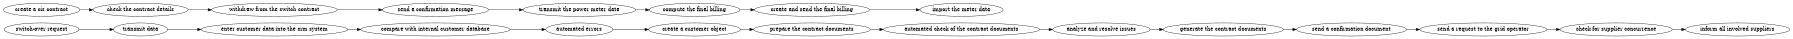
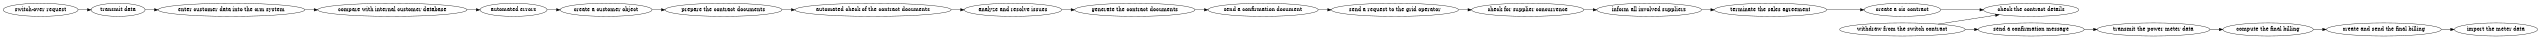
  strict digraph {
    rankdir=LR
    edge [attrs="{'type': 'flow', 'label': 'flow'}"]
    "switch-over request" [attrs="{'type': 'Activity', 'label': 'switch-over request'}"]
    "transmit data" [attrs="{'type': 'Activity', 'label': 'transmit data'}"]
    "enter customer data into the crm system" [attrs="{'type': 'Activity', 'label': 'enter customer data into the crm system'}"]
    "compare with internal customer database" [attrs="{'type': 'Activity', 'label': 'compare with internal customer database'}"]
    n5 [attrs="{'type': 'Activity', 'label': 'correct errors'}" label="automated errors"]
    "create a customer object" [attrs="{'type': 'Activity', 'label': 'create a customer object'}"]
    "prepare the contract documents" [attrs="{'type': 'Activity', 'label': 'prepare the contract documents'}"]
    "automated check of the contract documents" [attrs="{'type': 'Activity', 'label': 'automated check of the contract documents'}"]
    "analyze and resolve issues" [attrs="{'type': 'Activity', 'label': 'analyze and resolve issues'}"]
    "generate the contract documents" [attrs="{'type': 'Activity', 'label': 'generate the contract documents'}"]
    "send a confirmation document" [attrs="{'type': 'Activity', 'label': 'send a confirmation document'}"]
    "send a request to the grid operator" [attrs="{'type': 'Activity', 'label': 'send a request to the grid operator'}"]
    "check for supplier concurrence" [attrs="{'type': 'Activity', 'label': 'check for supplier concurrence'}"]
    "inform all involved suppliers" [attrs="{'type': 'Activity', 'label': 'inform all involved suppliers'}"]
+   "terminate the sales agreement" [attrs="{'type': 'Activity', 'label': 'terminate the sales agreement'}"]
    "create a cis contract" [attrs="{'type': 'Activity', 'label': 'create a cis contract'}"]
    "check the contract details" [attrs="{'type': 'Activity', 'label': 'check the contract details'}"]
    "withdraw from the switch contract" [attrs="{'type': 'Activity', 'label': 'withdraw from the switch contract'}"]
    "send a confirmation message" [attrs="{'type': 'Activity', 'label': 'send a confirmation message'}"]
    "transmit the power meter data" [attrs="{'type': 'Activity', 'label': 'transmit the power meter data'}"]
    "compute the final billing" [attrs="{'type': 'Activity', 'label': 'compute the final billing'}"]
    "create and send the final billing" [attrs="{'type': 'Activity', 'label': 'create and send the final billing'}"]
    "import the meter data" [attrs="{'type': 'Activity', 'label': 'import the meter data'}"]
    "switch-over request" -> "transmit data"
    "transmit data" -> "enter customer data into the crm system"
    "enter customer data into the crm system" -> "compare with internal customer database"
    "compare with internal customer database" -> n5
    n5 -> "create a customer object"
    "create a customer object" -> "prepare the contract documents"
    "prepare the contract documents" -> "automated check of the contract documents"
    "automated check of the contract documents" -> "analyze and resolve issues"
    "analyze and resolve issues" -> "generate the contract documents"
    "generate the contract documents" -> "send a confirmation document"
    "send a confirmation document" -> "send a request to the grid operator"
    "send a request to the grid operator" -> "check for supplier concurrence"
    "check for supplier concurrence" -> "inform all involved suppliers"
+   "inform all involved suppliers" -> "terminate the sales agreement"
+   "terminate the sales agreement" -> "create a cis contract"
    "create a cis contract" -> "check the contract details"
-   "check the contract details" -> "withdraw from the switch contract"
+   "withdraw from the switch contract" -> "check the contract details"
    "withdraw from the switch contract" -> "send a confirmation message"
    "send a confirmation message" -> "transmit the power meter data"
    "transmit the power meter data" -> "compute the final billing"
    "compute the final billing" -> "create and send the final billing"
    "create and send the final billing" -> "import the meter data"
  }
